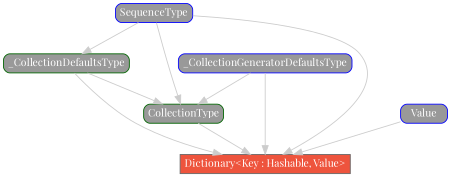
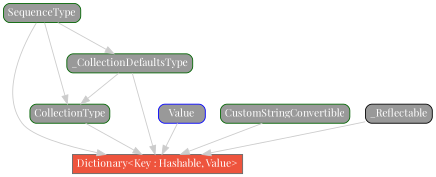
  strict digraph {
    fontname="Playfair Display"
    node [color=darkgreen fillcolor="#999999" fontcolor=white fontname="Playfair Display" fontsize=12 margin="0.07,0.05" shape=box style="filled,rounded"]
    edge [color="#cccccc" fontname="Playfair Display"]
    "Dictionary<Key : Hashable, Value>" [color=gray40 fillcolor="#ee543d" height=0.3 style=filled]
    CollectionType [height=0.3]
    n3 [color=blue height=0.3 label=Value]
-   SequenceType [color=blue height=0.3]
+   CustomStringConvertible [height=0.3]
+   SequenceType [height=0.3]
    _CollectionDefaultsType [height=0.3]
-   _CollectionGeneratorDefaultsType [color=blue height=0.3]
+   _Reflectable [color=black height=0.3]
    subgraph sub_1 {
      rank=max
      "Dictionary<Key : Hashable, Value>"
    }
    CollectionType -> "Dictionary<Key : Hashable, Value>"
    n3 -> "Dictionary<Key : Hashable, Value>"
+   CustomStringConvertible -> "Dictionary<Key : Hashable, Value>"
    SequenceType -> "Dictionary<Key : Hashable, Value>"
    SequenceType -> CollectionType
    SequenceType -> _CollectionDefaultsType
    _CollectionDefaultsType -> "Dictionary<Key : Hashable, Value>"
    _CollectionDefaultsType -> CollectionType
-   _CollectionGeneratorDefaultsType -> "Dictionary<Key : Hashable, Value>"
-   _CollectionGeneratorDefaultsType -> CollectionType
+   _Reflectable -> "Dictionary<Key : Hashable, Value>"
  }
